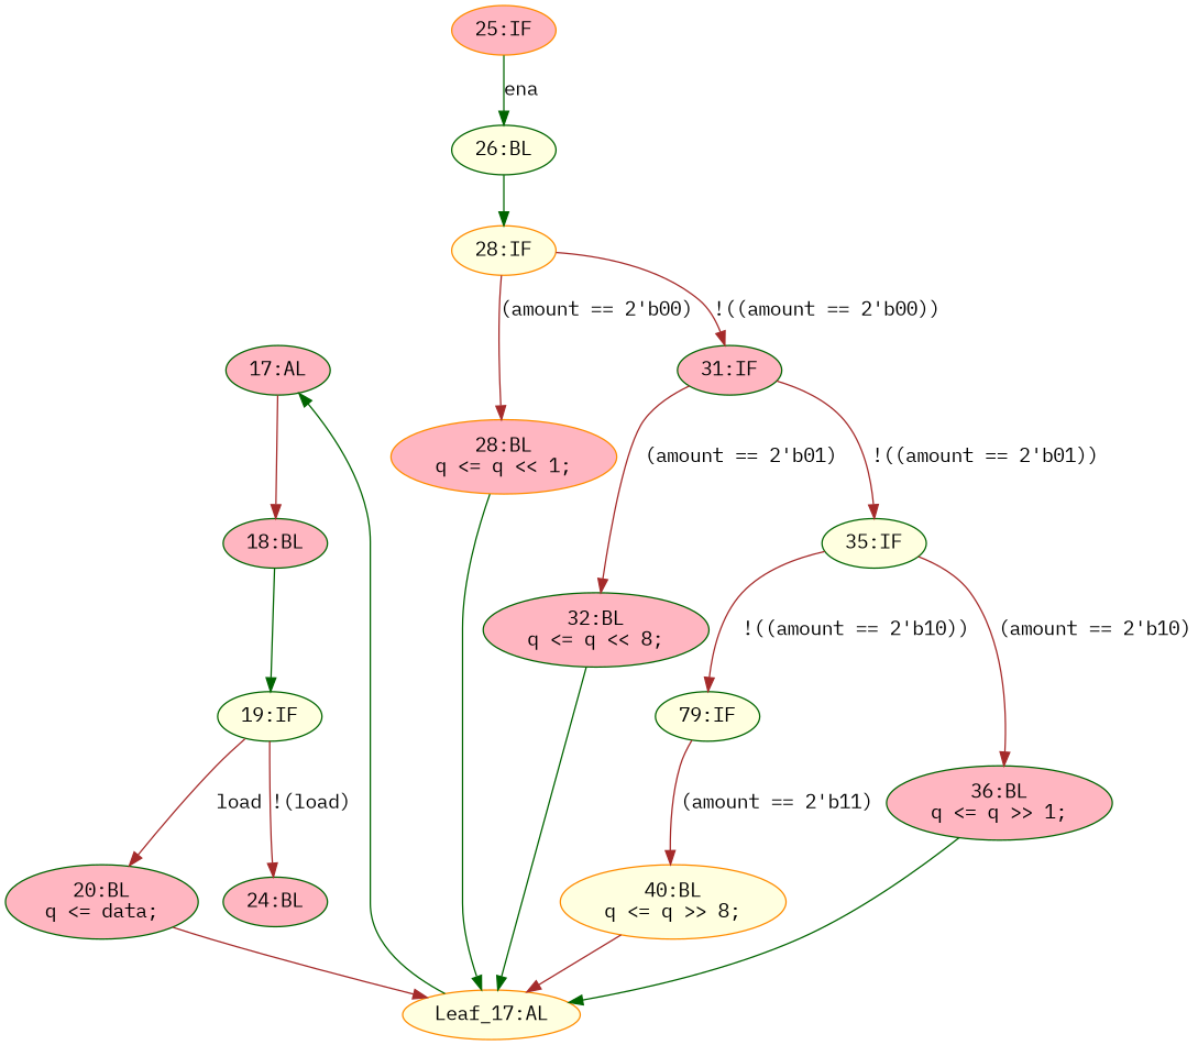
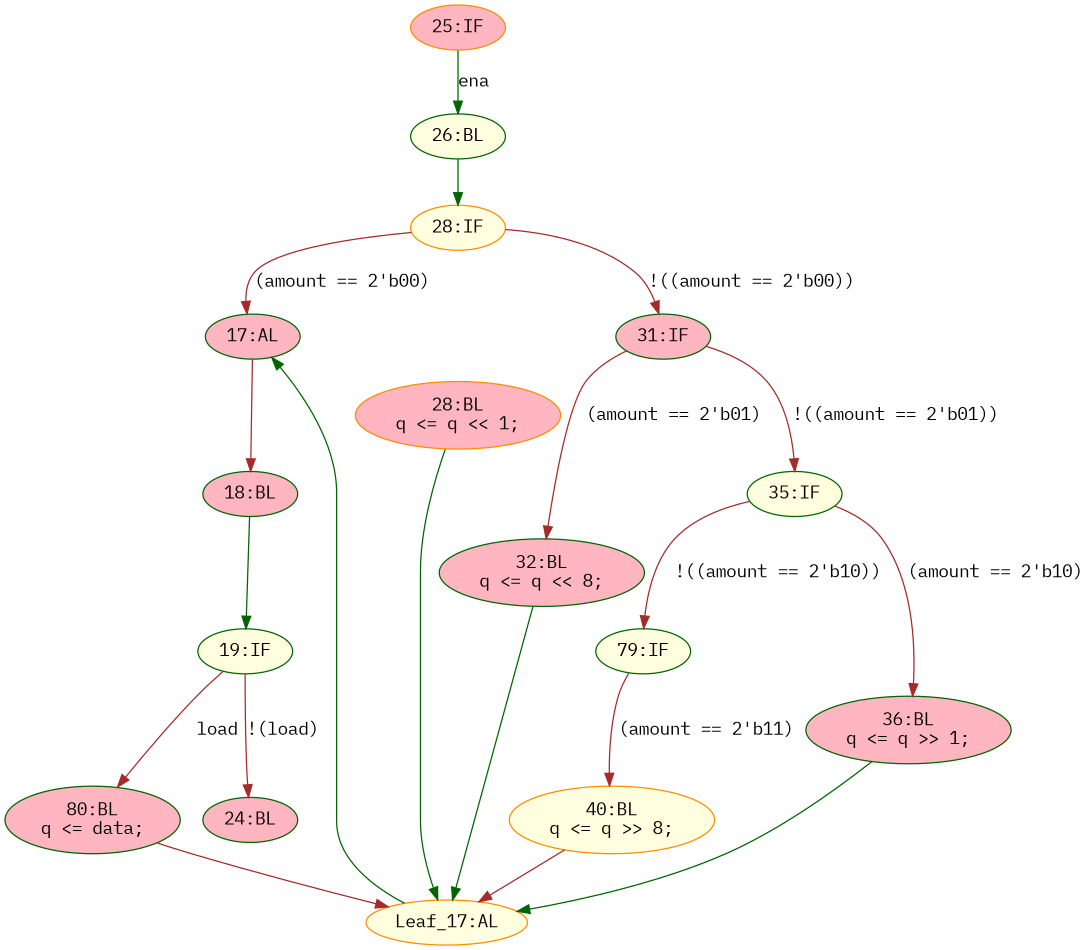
  strict digraph {
    fontname="IBM Plex Mono"
    node [color=darkgreen fillcolor=lightpink fontname="IBM Plex Mono" statements="[]" style=filled typ=Block]
    edge [color=brown cond="[]" fontname="IBM Plex Mono" lineno=None]
    n1 [ast="<pyverilog.vparser.ast.Always object at 0x7fa2f0a771d0>" clk_sens=True label="17:AL" sens="['clk']" typ=Always use_var="['load', 'ena', 'amount', 'data', 'q']"]
    n2 [ast="<pyverilog.vparser.ast.Block object at 0x7fa2f0a63d10>" label="18:BL"]
    n3 [ast="<pyverilog.vparser.ast.IfStatement object at 0x7fa2f0a63610>" fillcolor=lightyellow label="19:IF" typ=IfStatement]
-   n4 [ast="<pyverilog.vparser.ast.Block object at 0x7fa2f0a77090>" label="20:BL\nq <= data;" statements="[<pyverilog.vparser.ast.NonblockingSubstitution object at 0x7fa2f0a63210>]"]
+   n4 [ast="<pyverilog.vparser.ast.Block object at 0x7fa2f0a77090>" label="80:BL\nq <= data;" statements="[<pyverilog.vparser.ast.NonblockingSubstitution object at 0x7fa2f0a63210>]"]
    n5 [ast="<pyverilog.vparser.ast.Block object at 0x7fa2f07cee90>" label="24:BL"]
    n6 [ast="<pyverilog.vparser.ast.IfStatement object at 0x7fa2f0a7dd10>" color=darkorange fillcolor=lightyellow label="28:IF" typ=IfStatement]
    n7 [ast="<pyverilog.vparser.ast.Block object at 0x7fa2f0a71650>" color=darkorange label="28:BL\nq <= q << 1;" statements="[<pyverilog.vparser.ast.NonblockingSubstitution object at 0x7fa2f0a66650>]"]
    n8 [ast="<pyverilog.vparser.ast.IfStatement object at 0x7fa2f0b9ee50>" label="31:IF" typ=IfStatement]
    n9 [color=darkorange def_var="['q']" fillcolor=lightyellow label="Leaf_17:AL" statements="" typ=""]
    n10 [ast="<pyverilog.vparser.ast.Block object at 0x7fa2f0a66450>" label="32:BL\nq <= q << 8;" statements="[<pyverilog.vparser.ast.NonblockingSubstitution object at 0x7fa2f4985d10>]"]
    n11 [ast="<pyverilog.vparser.ast.IfStatement object at 0x7fa2f0a86510>" fillcolor=lightyellow label="35:IF" typ=IfStatement]
    n12 [ast="<pyverilog.vparser.ast.IfStatement object at 0x7fa2f06d8350>" fillcolor=lightyellow label="79:IF" typ=IfStatement]
    n13 [ast="<pyverilog.vparser.ast.Block object at 0x7fa2f0ae0f90>" label="36:BL\nq <= q >> 1;" statements="[<pyverilog.vparser.ast.NonblockingSubstitution object at 0x7fa2f0a86550>]"]
    n14 [ast="<pyverilog.vparser.ast.Block object at 0x7fa2f06d8bd0>" color=darkorange fillcolor=lightyellow label="40:BL\nq <= q >> 8;" statements="[<pyverilog.vparser.ast.NonblockingSubstitution object at 0x7fa2f06d8a50>]"]
    n15 [ast="<pyverilog.vparser.ast.Block object at 0x7fa2f07cecd0>" fillcolor=lightyellow label="26:BL"]
    n16 [ast="<pyverilog.vparser.ast.IfStatement object at 0x7fa2f07cebd0>" color=darkorange label="25:IF" typ=IfStatement]
    n1 -> n2
    n2 -> n3 [color=darkgreen]
    n3 -> n4 [cond="['load']" label=load lineno=19]
    n3 -> n5 [cond="['load']" label="!(load)" lineno=19]
    n4 -> n9
-   n6 -> n7 [cond="['amount']" label="(amount == 2'b00)" lineno=27]
+   n6 -> n1 [cond="['amount']" label="(amount == 2'b00)" lineno=27]
    n6 -> n8 [cond="['amount']" label="!((amount == 2'b00))" lineno=27]
    n7 -> n9 [color=darkgreen]
    n8 -> n10 [cond="['amount']" label="(amount == 2'b01)" lineno=31]
    n8 -> n11 [cond="['amount']" label="!((amount == 2'b01))" lineno=31]
    n9 -> n1 [color=darkgreen cond="" lineno=""]
    n10 -> n9 [color=darkgreen]
    n11 -> n12 [cond="['amount']" label="!((amount == 2'b10))" lineno=35]
    n11 -> n13 [cond="['amount']" label="(amount == 2'b10)" lineno=35]
    n12 -> n14 [cond="['amount']" label="(amount == 2'b11)" lineno=39]
    n13 -> n9 [color=darkgreen]
    n14 -> n9
    n15 -> n6 [color=darkgreen]
    n16 -> n15 [color=darkgreen cond="['ena']" label=ena lineno=25]
  }
